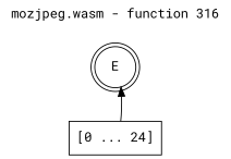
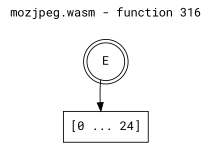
  digraph {
    label="mozjpeg.wasm - function 316"
    labelfontcolor=black
    labelfontname=Helvetica
    labelfontsize=16
    labelloc=t
    fontname="Roboto Mono"
    node [fontname="Roboto Mono"]
    E [shape=doublecircle]
    n2 [color=black label="[0 ... 24]" shape=box style=solid]
-   n2 -> E [fontname="Roboto Mono"]
+   E -> n2 [fontname="Roboto Mono"]
  }
